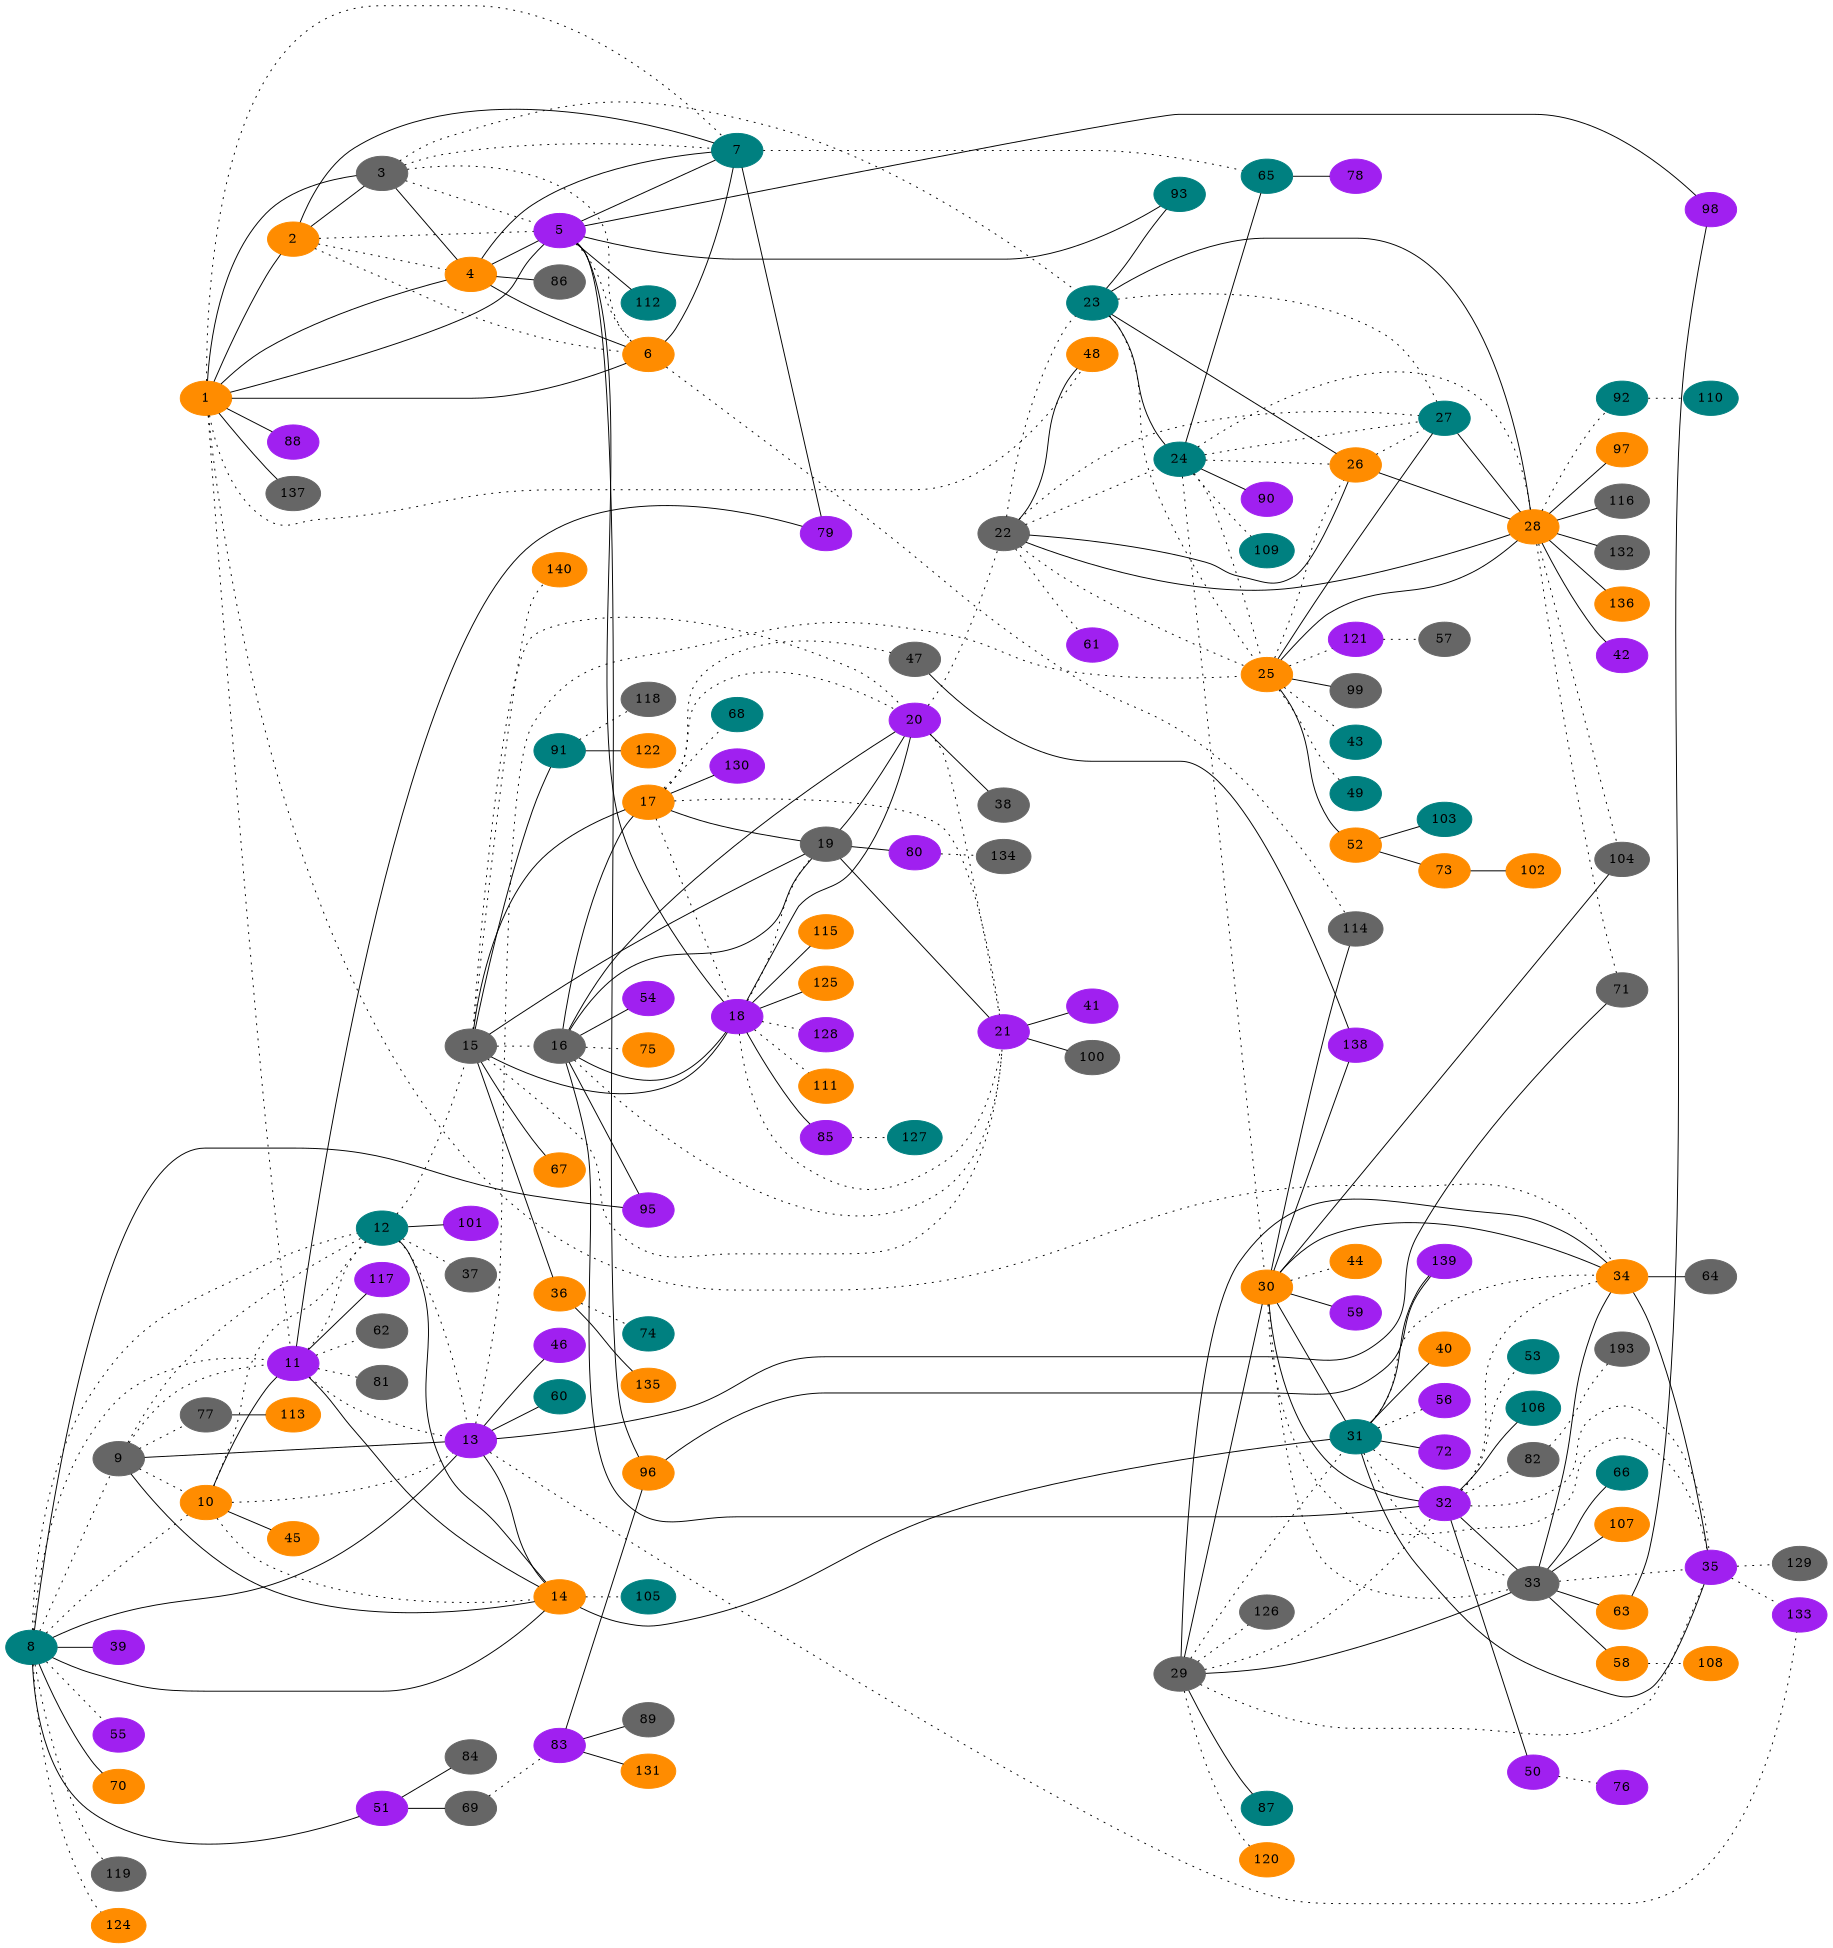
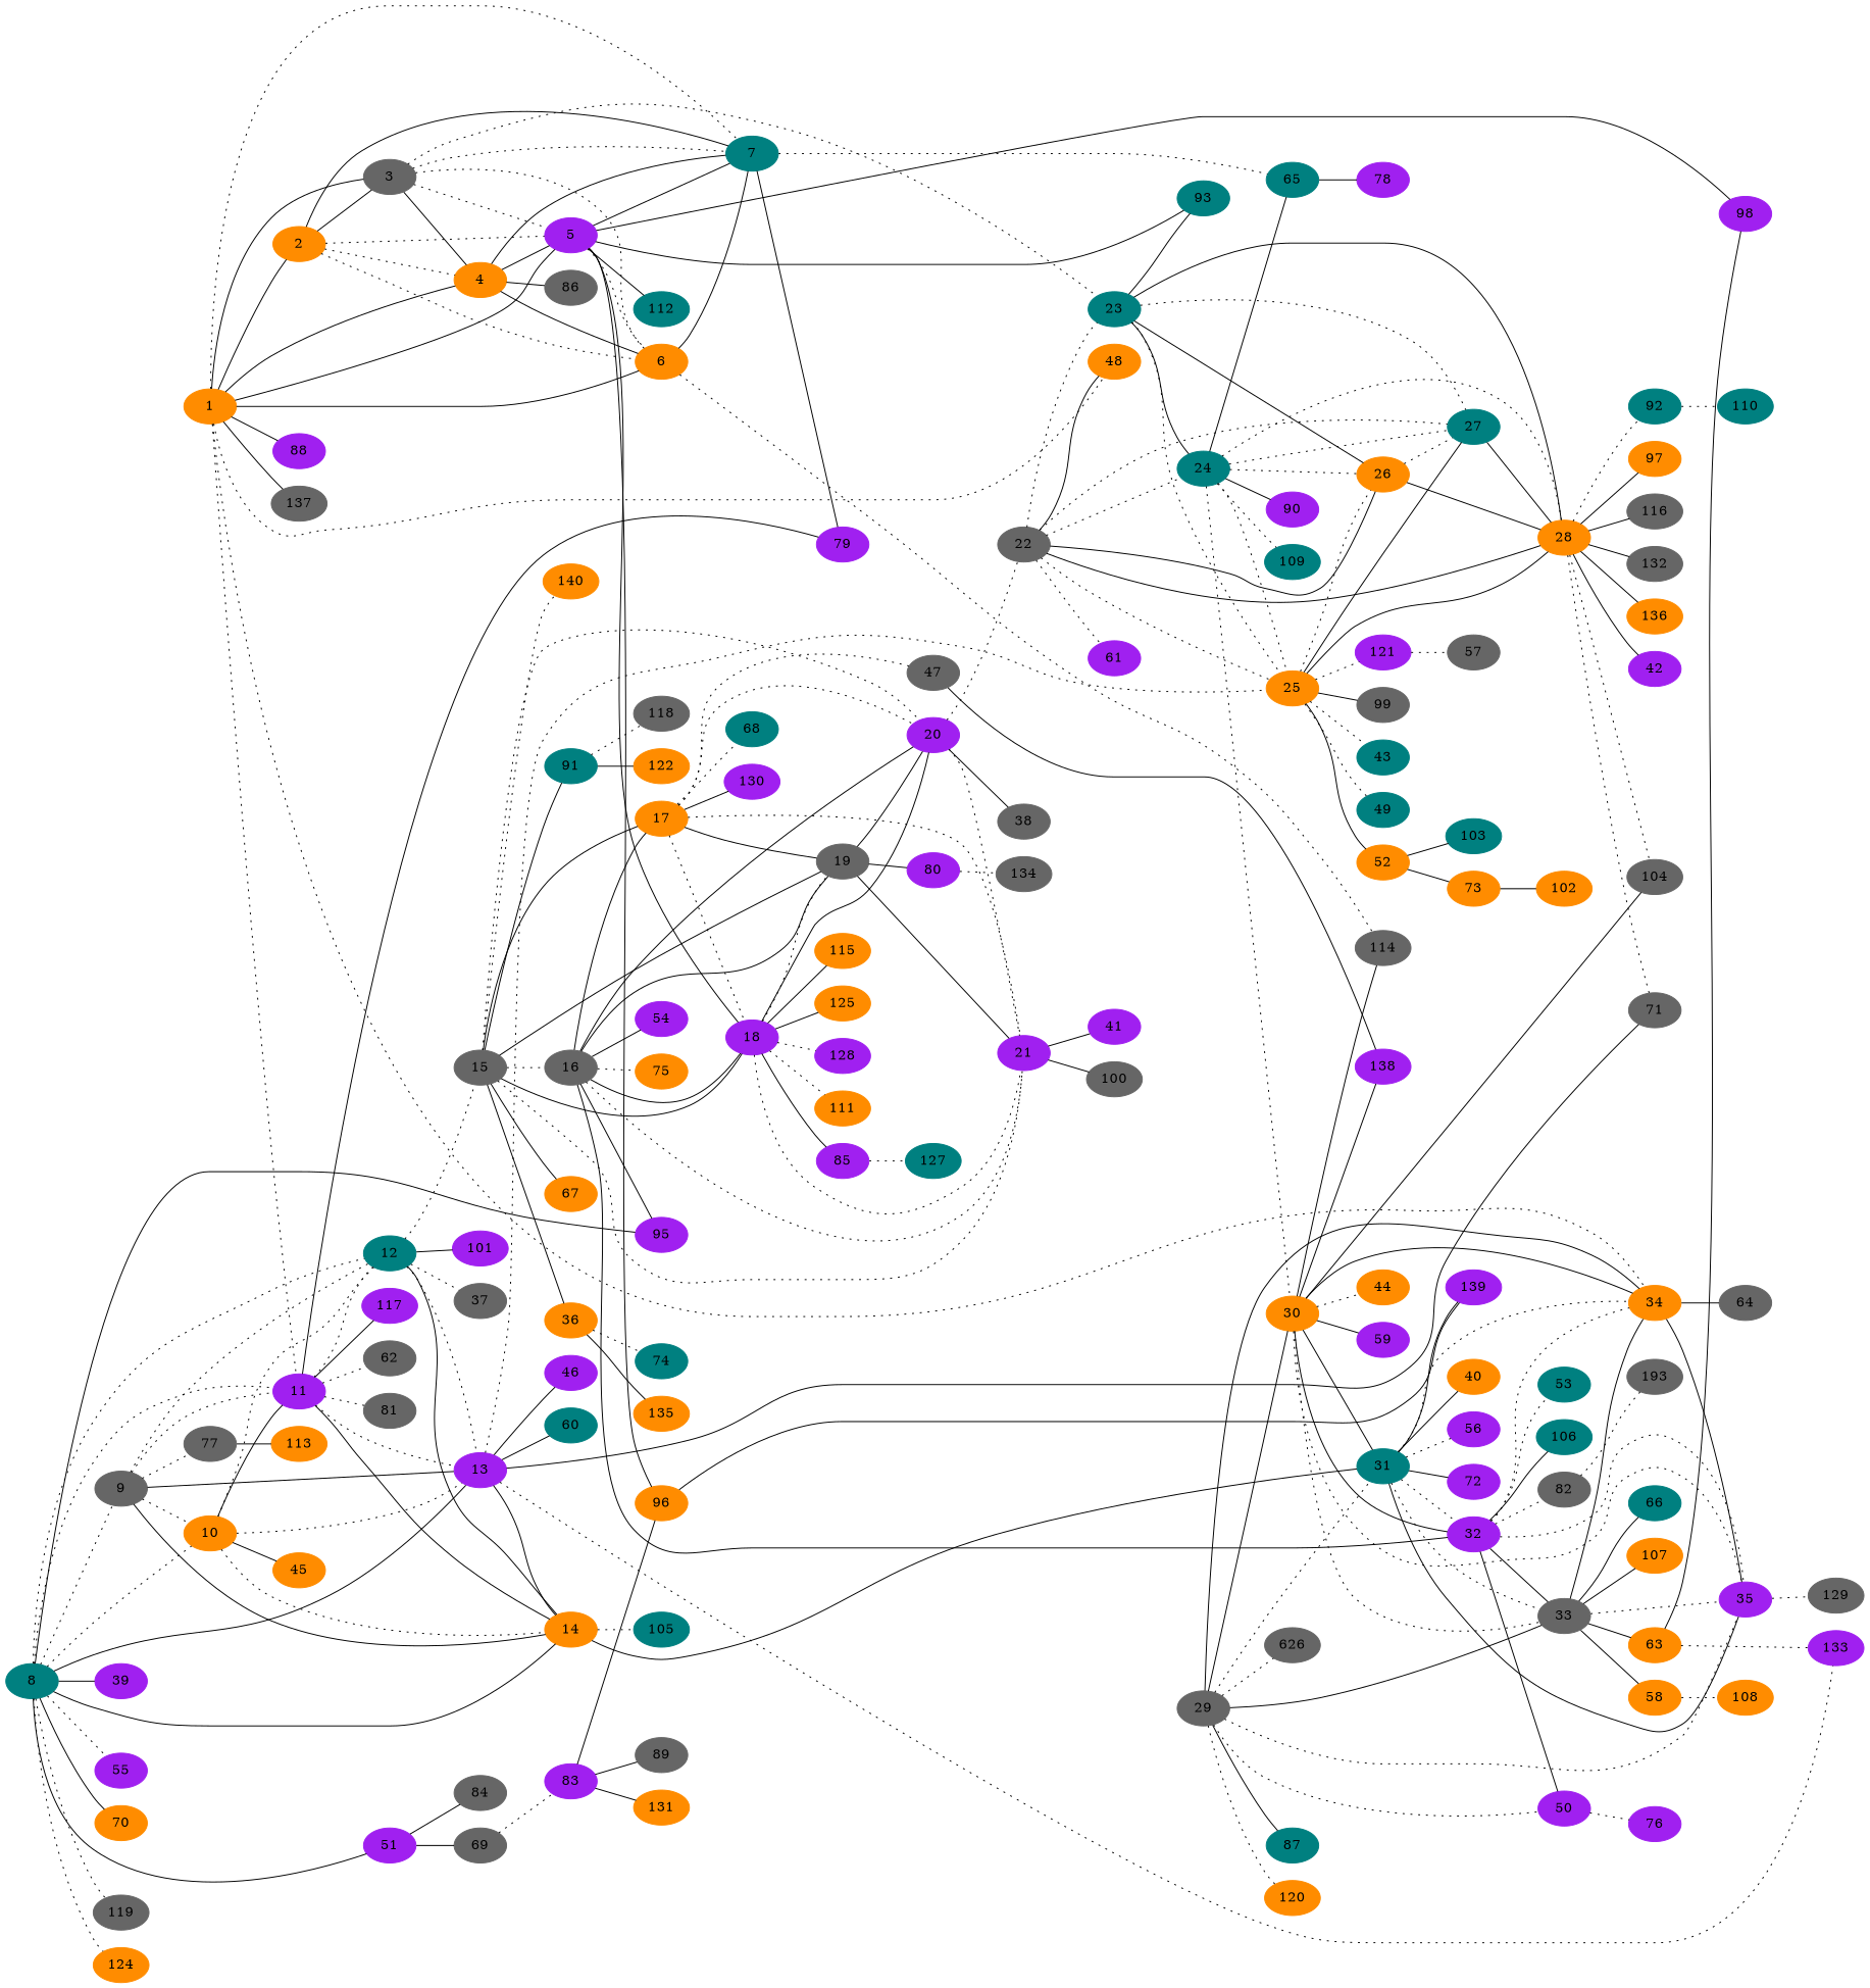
  graph {
    rankdir=LR
    node [color=darkorange style=filled]
    edge [style=solid]
    1
    2
    3 [color=gray40]
    4
    5 [color=purple]
    6
    7 [color=teal]
    11 [color=purple]
    34
    48
    88 [color=purple]
    137 [color=gray40]
    23 [color=teal]
    86 [color=gray40]
    18 [color=purple]
    93 [color=teal]
    96
    98 [color=purple]
    112 [color=teal]
    114 [color=gray40]
    65 [color=teal]
    79 [color=purple]
    12 [color=teal]
    13 [color=purple]
    14
    62 [color=gray40]
    81 [color=gray40]
    117 [color=purple]
    35 [color=purple]
    64 [color=gray40]
    25
    24 [color=teal]
    26
    27 [color=teal]
    28
    19 [color=gray40]
    20 [color=purple]
    21 [color=purple]
    85 [color=purple]
    111
    115
    125
    128 [color=purple]
    139 [color=purple]
    78 [color=purple]
    8 [color=teal]
    9 [color=gray40]
    10
    39 [color=purple]
    51 [color=purple]
    55 [color=purple]
    70
    95 [color=purple]
    119 [color=gray40]
    124
    77 [color=gray40]
    45
    15 [color=gray40]
    37 [color=gray40]
    101 [color=purple]
    46 [color=purple]
    60 [color=teal]
    71 [color=gray40]
    133 [color=purple]
    31 [color=teal]
    105 [color=teal]
    69 [color=gray40]
    84 [color=gray40]
    113
    16 [color=gray40]
    17
    36
    67
    91 [color=teal]
    140
    43 [color=teal]
    49 [color=teal]
    52
    99 [color=gray40]
    121 [color=purple]
    32 [color=purple]
    33 [color=gray40]
    40
    56 [color=purple]
    72 [color=purple]
    54 [color=purple]
    75
    47 [color=gray40]
    68 [color=teal]
    130 [color=purple]
    80 [color=purple]
    22 [color=gray40]
    38 [color=gray40]
    41 [color=purple]
    100 [color=gray40]
    74 [color=teal]
    135
    118 [color=gray40]
    122
    50 [color=purple]
    53 [color=teal]
    82 [color=gray40]
    106 [color=teal]
    138 [color=purple]
    127 [color=teal]
    134 [color=gray40]
    61 [color=purple]
    30
    90 [color=purple]
    109 [color=teal]
    42 [color=purple]
    92 [color=teal]
    97
    104 [color=gray40]
    116 [color=gray40]
    132 [color=gray40]
    136
    44
    59 [color=purple]
    73
    103 [color=teal]
    57 [color=gray40]
    110 [color=teal]
    29 [color=gray40]
    87 [color=teal]
    120
-   126 [color=gray40]
+   126 [color=gray40 label=626]
    58
    63
    66 [color=teal]
    107
    129 [color=gray40]
    76 [color=purple]
    n134 [color=gray40 label=193]
    108
    83 [color=purple]
    102
    89 [color=gray40]
    131
    1 -- 2
    1 -- 3
    1 -- 4
    1 -- 5
    1 -- 6
    1 -- 7 [style=dotted]
    1 -- 11 [style=dotted]
    1 -- 34 [style=dotted]
    1 -- 48 [style=dotted]
    1 -- 88
    1 -- 137
    2 -- 3
    2 -- 4 [style=dotted]
    2 -- 5 [style=dotted]
    2 -- 6 [style=dotted]
    2 -- 7
    3 -- 4
    3 -- 5 [style=dotted]
    3 -- 6 [style=dotted]
    3 -- 7 [style=dotted]
    3 -- 23 [style=dotted]
    4 -- 5
    4 -- 6
    4 -- 7
    4 -- 86
    5 -- 6 [style=dotted]
    5 -- 7
    5 -- 18
    5 -- 93
    5 -- 96
    5 -- 98
    5 -- 112
    6 -- 7
    6 -- 114 [style=dotted]
    7 -- 65 [style=dotted]
    7 -- 79
    11 -- 79
    11 -- 12 [style=dotted]
    11 -- 13 [style=dotted]
    11 -- 14
    11 -- 62 [style=dotted]
    11 -- 81 [style=dotted]
    11 -- 117
    34 -- 35
    34 -- 64
    23 -- 93
    23 -- 25 [style=dotted]
    23 -- 24
    23 -- 26
    23 -- 27 [style=dotted]
    23 -- 28
    18 -- 19 [style=dotted]
    18 -- 20
    18 -- 21 [style=dotted]
    18 -- 85
    18 -- 111 [style=dotted]
    18 -- 115
    18 -- 125
    18 -- 128 [style=dotted]
    96 -- 139
    65 -- 78
    12 -- 13 [style=dotted]
    12 -- 14
    12 -- 15 [style=dotted]
    12 -- 37 [style=dotted]
    12 -- 101
    13 -- 14
    13 -- 25 [style=dotted]
    13 -- 46
    13 -- 60
    13 -- 71
    13 -- 133 [style=dotted]
    14 -- 31
    14 -- 105 [style=dotted]
-   35 -- 133 [style=dotted]
+   63 -- 133 [style=dotted]
    35 -- 129 [style=dotted]
    25 -- 26 [style=dotted]
    25 -- 27
    25 -- 28
    25 -- 43 [style=dotted]
    25 -- 49 [style=dotted]
    25 -- 52
    25 -- 99
    25 -- 121 [style=dotted]
    24 -- 65
    24 -- 25 [style=dotted]
    24 -- 26 [style=dotted]
    24 -- 27 [style=dotted]
    24 -- 28 [style=dotted]
    24 -- 30 [style=dotted]
    24 -- 90
    24 -- 109 [style=dotted]
    26 -- 27 [style=dotted]
    26 -- 28
    27 -- 28
    28 -- 71 [style=dotted]
    28 -- 42
    28 -- 92 [style=dotted]
    28 -- 97
    28 -- 104 [style=dotted]
    28 -- 116
    28 -- 132
    28 -- 136
    19 -- 20
    19 -- 21
    19 -- 80
    20 -- 21 [style=dotted]
    20 -- 22 [style=dotted]
    20 -- 38
    21 -- 41
    21 -- 100
    85 -- 127 [style=dotted]
    8 -- 11 [style=dotted]
    8 -- 12 [style=dotted]
    8 -- 13
    8 -- 14
    8 -- 9 [style=dotted]
    8 -- 10 [style=dotted]
    8 -- 39
    8 -- 51
    8 -- 55 [style=dotted]
    8 -- 70
    8 -- 95
    8 -- 119 [style=dotted]
    8 -- 124 [style=dotted]
    9 -- 11 [style=dotted]
    9 -- 12 [style=dotted]
    9 -- 13
    9 -- 14
    9 -- 10 [style=dotted]
    9 -- 77 [style=dotted]
    10 -- 11
    10 -- 12 [style=dotted]
    10 -- 13 [style=dotted]
    10 -- 14 [style=dotted]
    10 -- 45
    51 -- 69
    51 -- 84
    77 -- 113
    15 -- 18
    15 -- 19
    15 -- 20 [style=dotted]
    15 -- 21 [style=dotted]
    15 -- 16 [style=dotted]
    15 -- 17
    15 -- 36
    15 -- 67
    15 -- 91
    15 -- 140 [style=dotted]
    31 -- 34 [style=dotted]
    31 -- 35
    31 -- 139
    31 -- 32 [style=dotted]
    31 -- 33 [style=dotted]
    31 -- 40
    31 -- 56 [style=dotted]
    31 -- 72
    69 -- 83 [style=dotted]
    16 -- 18
    16 -- 19
    16 -- 20
    16 -- 21 [style=dotted]
    16 -- 95
    16 -- 17
    16 -- 32
    16 -- 54
    16 -- 75 [style=dotted]
    17 -- 18 [style=dotted]
    17 -- 19
    17 -- 20 [style=dotted]
    17 -- 21 [style=dotted]
    17 -- 47 [style=dotted]
    17 -- 68 [style=dotted]
    17 -- 130
    36 -- 74 [style=dotted]
    36 -- 135
    91 -- 118 [style=dotted]
    91 -- 122
    52 -- 73
    52 -- 103
    121 -- 57 [style=dotted]
    32 -- 34 [style=dotted]
    32 -- 35 [style=dotted]
    32 -- 33
    32 -- 50
    32 -- 53 [style=dotted]
    32 -- 82 [style=dotted]
    32 -- 106
    33 -- 34
    33 -- 35 [style=dotted]
    33 -- 58
    33 -- 63
    33 -- 66
    33 -- 107
    47 -- 138
    80 -- 134 [style=dotted]
    22 -- 48
    22 -- 23 [style=dotted]
    22 -- 25 [style=dotted]
    22 -- 24 [style=dotted]
    22 -- 26
    22 -- 27 [style=dotted]
    22 -- 28
    22 -- 61 [style=dotted]
    50 -- 76 [style=dotted]
    82 -- n134 [style=dotted]
    30 -- 34
    30 -- 114
    30 -- 35 [style=dotted]
    30 -- 31
    30 -- 32
    30 -- 33 [style=dotted]
    30 -- 138
    30 -- 104
    30 -- 44 [style=dotted]
    30 -- 59
    92 -- 110 [style=dotted]
    73 -- 102
    29 -- 34
    29 -- 35 [style=dotted]
    29 -- 31 [style=dotted]
-   29 -- 32 [style=dotted]
+   29 -- 50 [style=dotted]
    29 -- 33
    29 -- 30
    29 -- 87
    29 -- 120 [style=dotted]
    29 -- 126 [style=dotted]
    58 -- 108 [style=dotted]
    63 -- 98
    83 -- 96
    83 -- 89
    83 -- 131
  }
